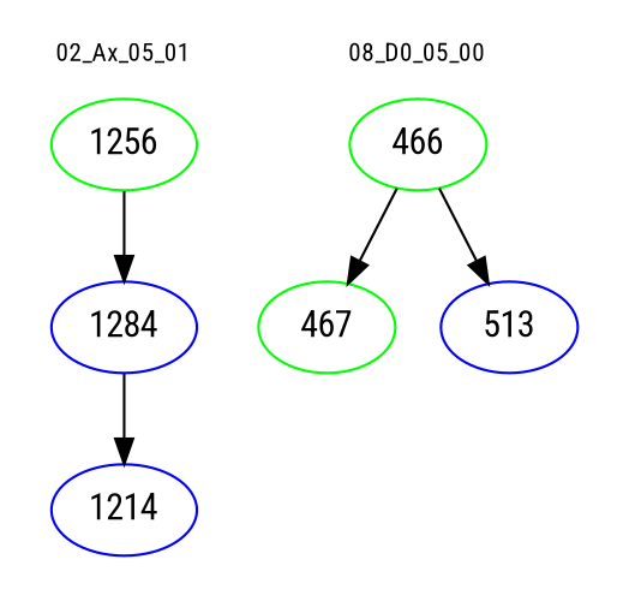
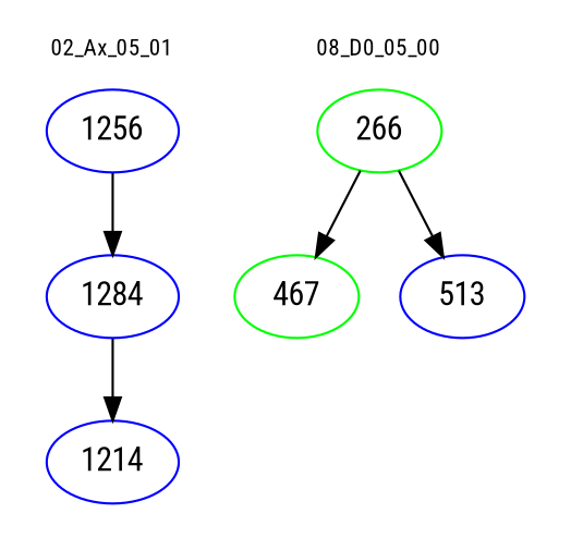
  digraph {
    fontname="Roboto Condensed"
    node [color=green fontname="Roboto Condensed"]
    edge [color=black fontname="Roboto Condensed"]
-   n1 [label=1256]
+   n1 [color=blue label=1256]
    n2 [color=blue label=1214]
    n3 [color=blue label=1284]
-   n4 [label=466]
+   n4 [label=266]
    n5 [label=467]
    n6 [color=blue label=513]
    subgraph cluster_1 {
      color=white
      fontsize=10
      label="02_Ax_05_01"
      n1
      n2
      n3
    }
    subgraph cluster_2 {
      color=white
      fontsize=10
      label="08_D0_05_00"
      n4
      n5
      n6
    }
    n1 -> n3
    n3 -> n2
    n4 -> n5
    n4 -> n6
  }
